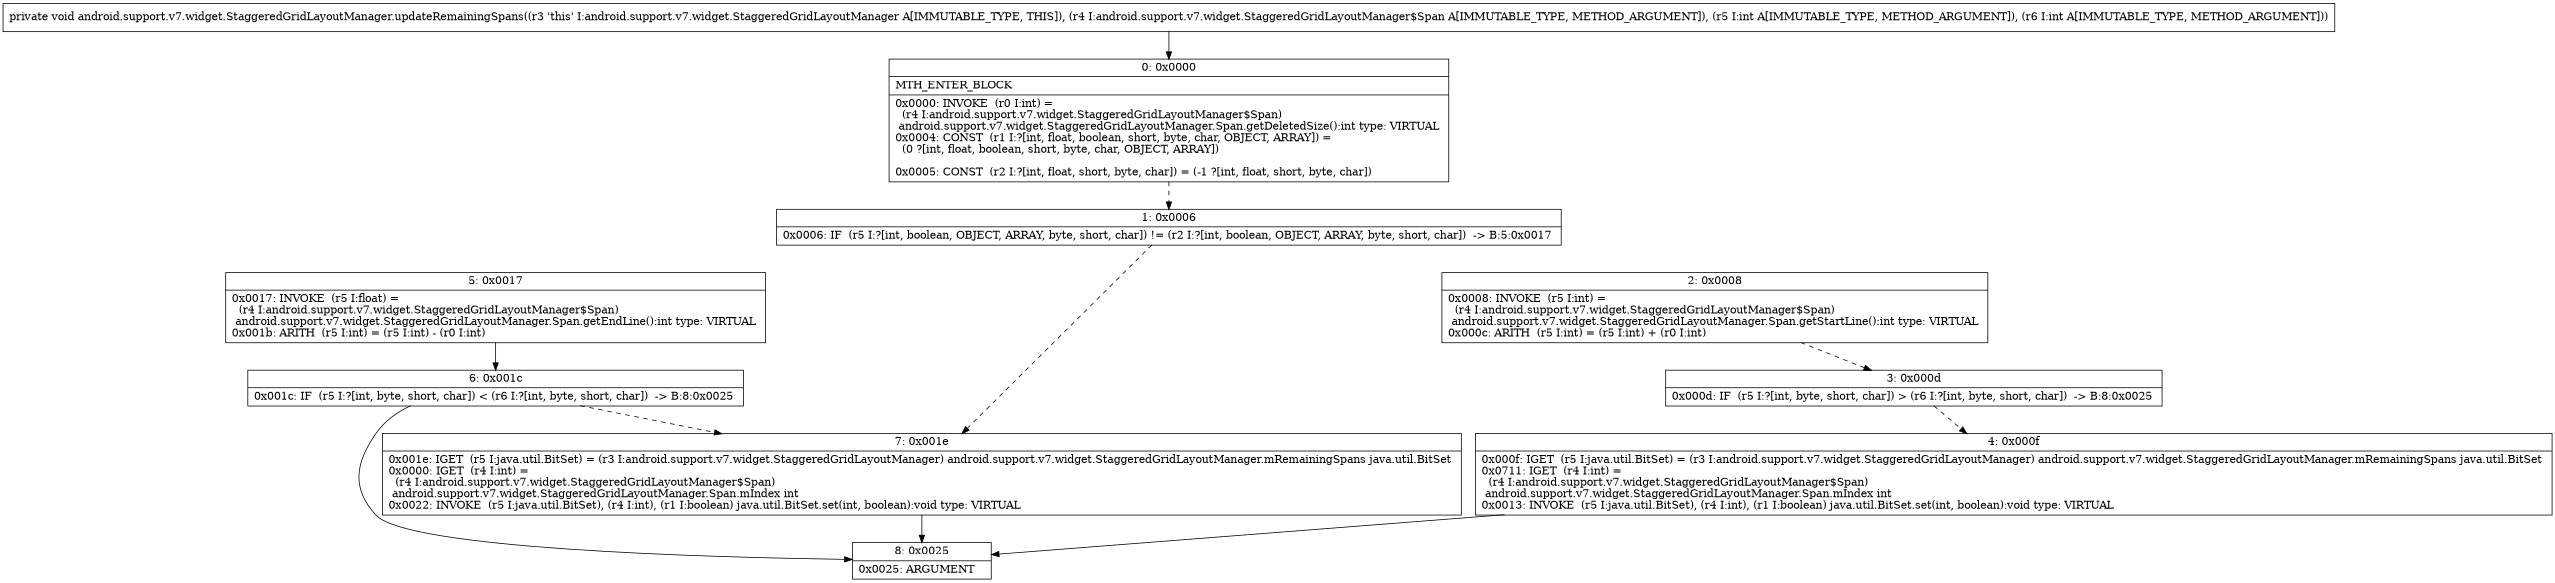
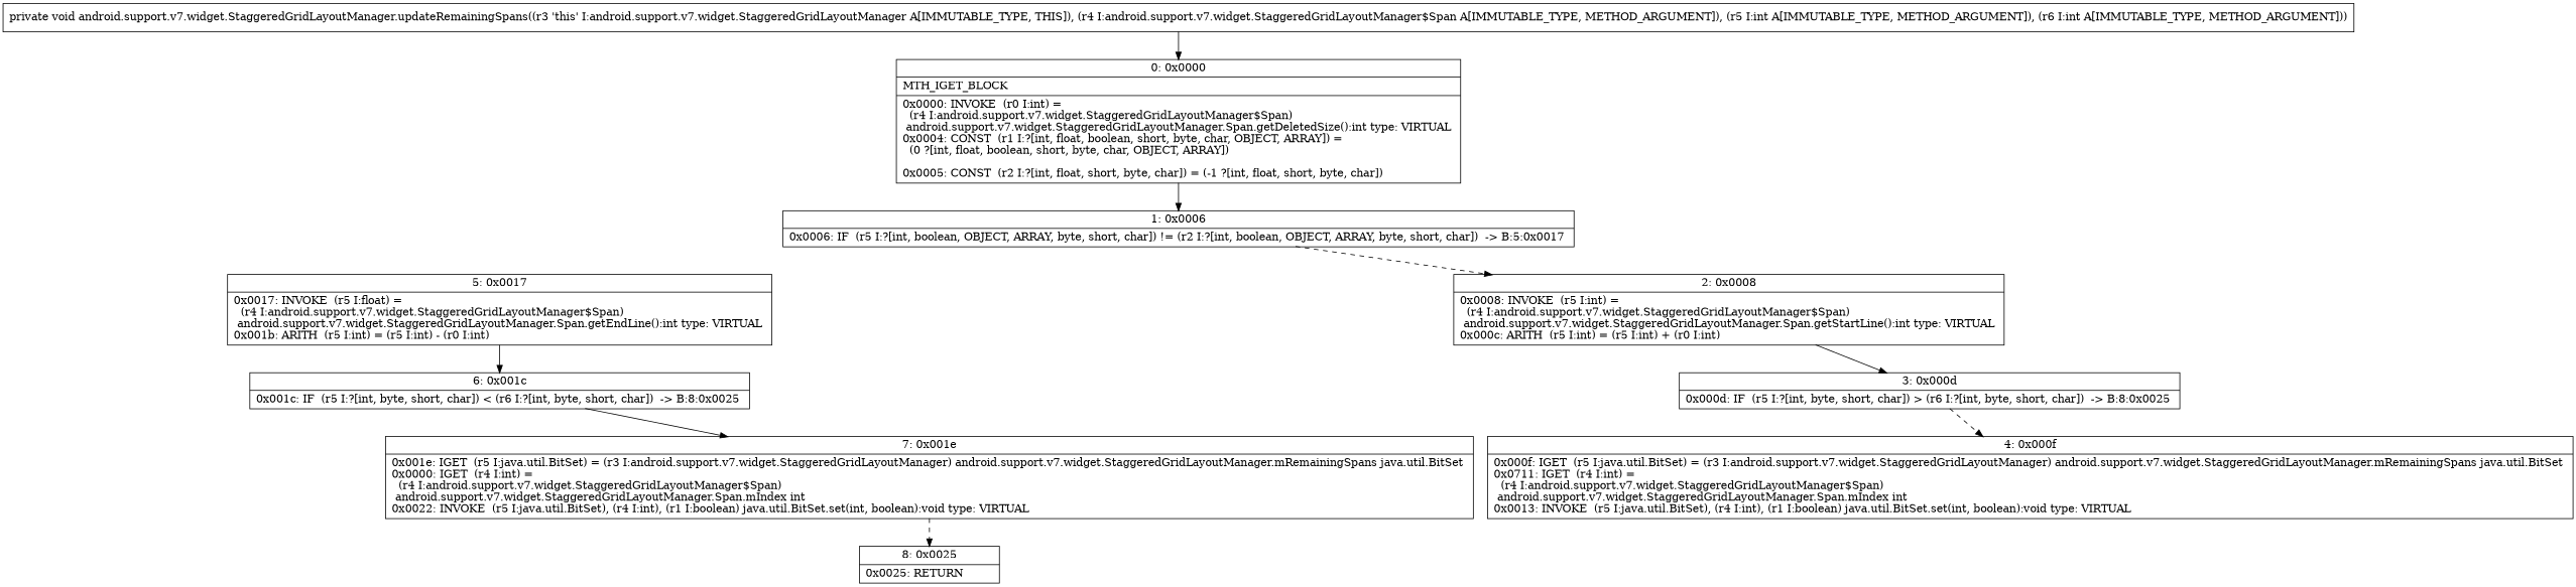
  digraph {
    node [shape=record]
-   n1 [label="{0\:\ 0x0000|MTH_ENTER_BLOCK\l|0x0000: INVOKE  (r0 I:int) = \l  (r4 I:android.support.v7.widget.StaggeredGridLayoutManager$Span)\l android.support.v7.widget.StaggeredGridLayoutManager.Span.getDeletedSize():int type: VIRTUAL \l0x0004: CONST  (r1 I:?[int, float, boolean, short, byte, char, OBJECT, ARRAY]) = \l  (0 ?[int, float, boolean, short, byte, char, OBJECT, ARRAY])\l \l0x0005: CONST  (r2 I:?[int, float, short, byte, char]) = (\-1 ?[int, float, short, byte, char]) \l}"]
+   n1 [label="{0\:\ 0x0000|MTH_IGET_BLOCK\l|0x0000: INVOKE  (r0 I:int) = \l  (r4 I:android.support.v7.widget.StaggeredGridLayoutManager$Span)\l android.support.v7.widget.StaggeredGridLayoutManager.Span.getDeletedSize():int type: VIRTUAL \l0x0004: CONST  (r1 I:?[int, float, boolean, short, byte, char, OBJECT, ARRAY]) = \l  (0 ?[int, float, boolean, short, byte, char, OBJECT, ARRAY])\l \l0x0005: CONST  (r2 I:?[int, float, short, byte, char]) = (\-1 ?[int, float, short, byte, char]) \l}"]
    n2 [label="{1\:\ 0x0006|0x0006: IF  (r5 I:?[int, boolean, OBJECT, ARRAY, byte, short, char]) != (r2 I:?[int, boolean, OBJECT, ARRAY, byte, short, char])  \-\> B:5:0x0017 \l}"]
    n3 [label="{2\:\ 0x0008|0x0008: INVOKE  (r5 I:int) = \l  (r4 I:android.support.v7.widget.StaggeredGridLayoutManager$Span)\l android.support.v7.widget.StaggeredGridLayoutManager.Span.getStartLine():int type: VIRTUAL \l0x000c: ARITH  (r5 I:int) = (r5 I:int) + (r0 I:int) \l}"]
    n4 [label="{3\:\ 0x000d|0x000d: IF  (r5 I:?[int, byte, short, char]) \> (r6 I:?[int, byte, short, char])  \-\> B:8:0x0025 \l}"]
    n5 [label="{5\:\ 0x0017|0x0017: INVOKE  (r5 I:float) = \l  (r4 I:android.support.v7.widget.StaggeredGridLayoutManager$Span)\l android.support.v7.widget.StaggeredGridLayoutManager.Span.getEndLine():int type: VIRTUAL \l0x001b: ARITH  (r5 I:int) = (r5 I:int) \- (r0 I:int) \l}"]
    n6 [label="{6\:\ 0x001c|0x001c: IF  (r5 I:?[int, byte, short, char]) \< (r6 I:?[int, byte, short, char])  \-\> B:8:0x0025 \l}"]
    n7 [label="{4\:\ 0x000f|0x000f: IGET  (r5 I:java.util.BitSet) = (r3 I:android.support.v7.widget.StaggeredGridLayoutManager) android.support.v7.widget.StaggeredGridLayoutManager.mRemainingSpans java.util.BitSet \l0x0711: IGET  (r4 I:int) = \l  (r4 I:android.support.v7.widget.StaggeredGridLayoutManager$Span)\l android.support.v7.widget.StaggeredGridLayoutManager.Span.mIndex int \l0x0013: INVOKE  (r5 I:java.util.BitSet), (r4 I:int), (r1 I:boolean) java.util.BitSet.set(int, boolean):void type: VIRTUAL \l}"]
-   n8 [label="{8\:\ 0x0025|0x0025: ARGUMENT   \l}"]
+   n8 [label="{8\:\ 0x0025|0x0025: RETURN   \l}"]
    n9 [label="{7\:\ 0x001e|0x001e: IGET  (r5 I:java.util.BitSet) = (r3 I:android.support.v7.widget.StaggeredGridLayoutManager) android.support.v7.widget.StaggeredGridLayoutManager.mRemainingSpans java.util.BitSet \l0x0000: IGET  (r4 I:int) = \l  (r4 I:android.support.v7.widget.StaggeredGridLayoutManager$Span)\l android.support.v7.widget.StaggeredGridLayoutManager.Span.mIndex int \l0x0022: INVOKE  (r5 I:java.util.BitSet), (r4 I:int), (r1 I:boolean) java.util.BitSet.set(int, boolean):void type: VIRTUAL \l}"]
    n10 [label="{private void android.support.v7.widget.StaggeredGridLayoutManager.updateRemainingSpans((r3 'this' I:android.support.v7.widget.StaggeredGridLayoutManager A[IMMUTABLE_TYPE, THIS]), (r4 I:android.support.v7.widget.StaggeredGridLayoutManager$Span A[IMMUTABLE_TYPE, METHOD_ARGUMENT]), (r5 I:int A[IMMUTABLE_TYPE, METHOD_ARGUMENT]), (r6 I:int A[IMMUTABLE_TYPE, METHOD_ARGUMENT])) }"]
-   n1 -> n2 [style=dashed]
-   n2 -> n9 [style=dashed]
-   n3 -> n4 [style=dashed]
+   n1 -> n2
+   n2 -> n3 [style=dashed]
+   n3 -> n4
    n4 -> n7 [style=dashed]
    n5 -> n6
-   n6 -> n8
-   n6 -> n9 [style=dashed]
-   n7 -> n8
-   n9 -> n8
+   n6 -> n9 [style=solid]
+   n9 -> n8 [style=dashed]
    n10 -> n1
  }
